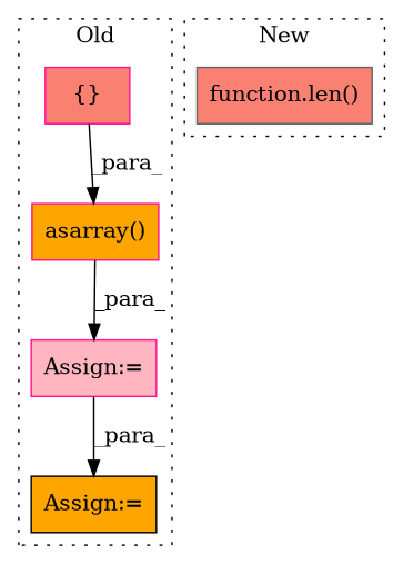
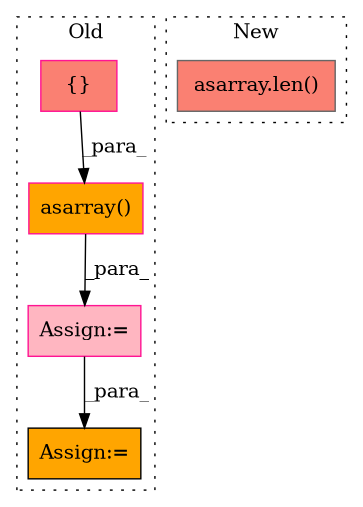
  digraph {
    node [a=75 l=3 shape=box style=filled fillcolor=orange color=deeppink]
    n1 [l="11,1" label="asarray()" s="5675,5700"]
    n2 [a=68 label="Assign:=" s=5738 color=black]
    n3 [a=68 label="Assign:=" s=5655 fillcolor=lightpink]
    n4 [a=59 l="2,1" label="{}" s="4958,4958" fillcolor=salmon]
-   n5 [l="4,1" label="function.len()" s="4063,4078" fillcolor=salmon color=gray40]
+   n5 [l="4,1" label="asarray.len()" s="4063,4078" fillcolor=salmon color=gray40]
    subgraph cluster_1 {
      label=Old
      style=dotted
      n1
      n2
      n3
      n4
    }
    subgraph cluster_2 {
      label=New
      style=dotted
      n5
    }
    n1 -> n3 [label=_para_]
    n3 -> n2 [label=_para_]
    n4 -> n1 [label=_para_]
  }
